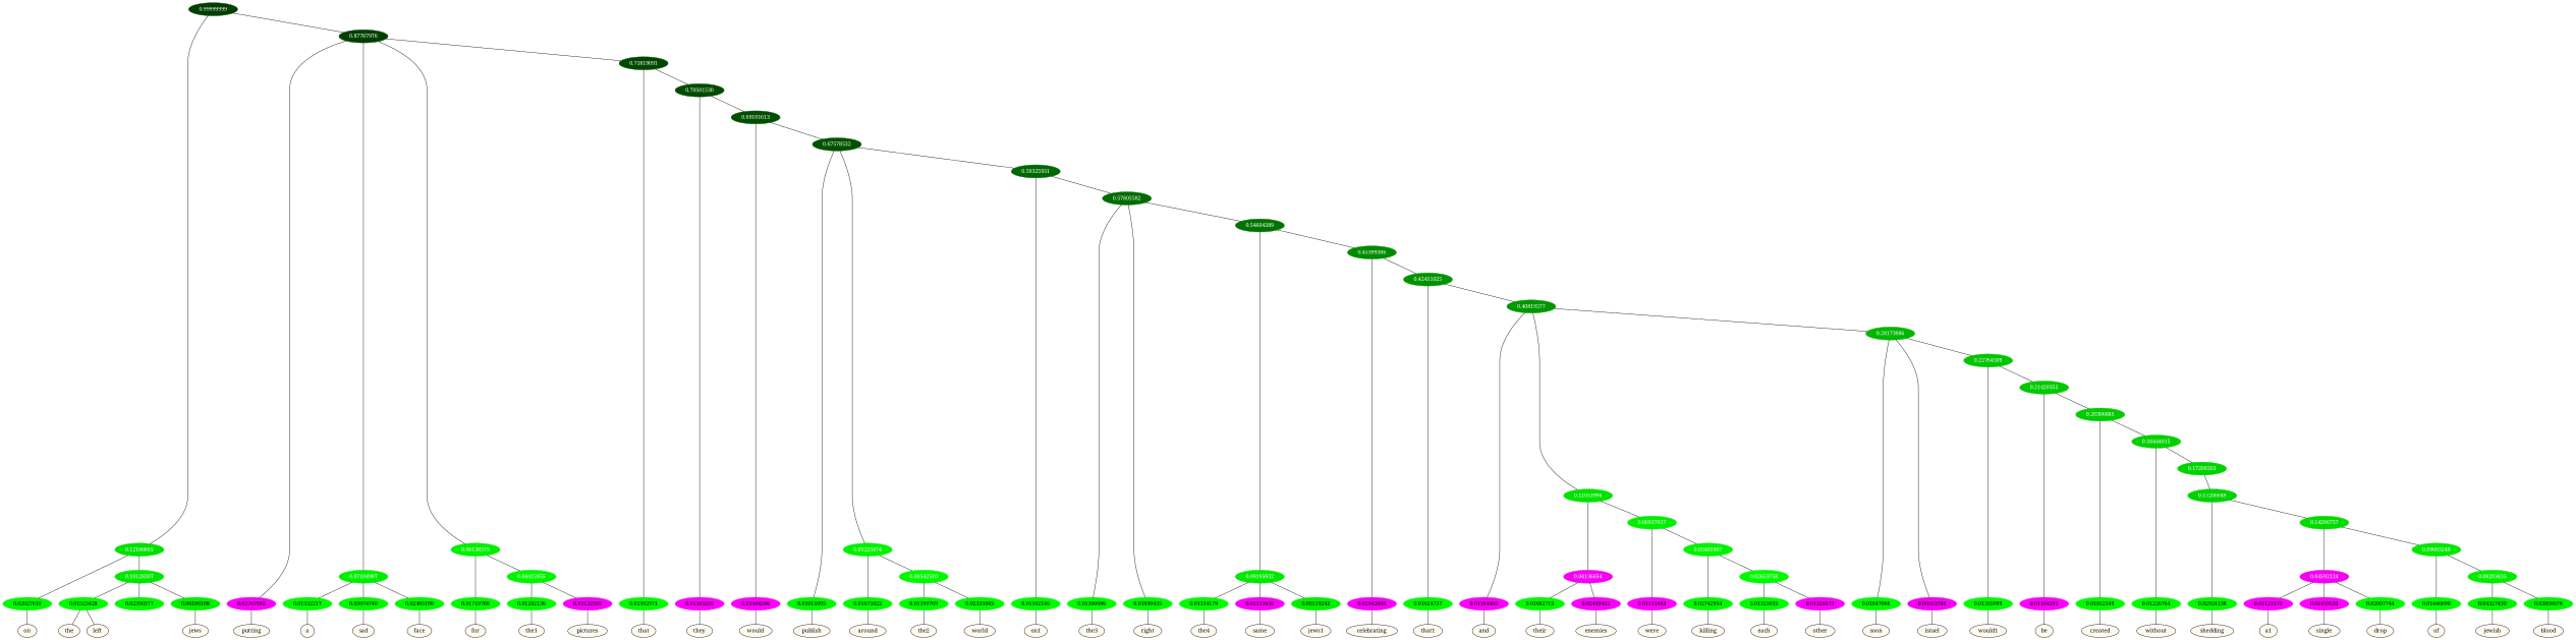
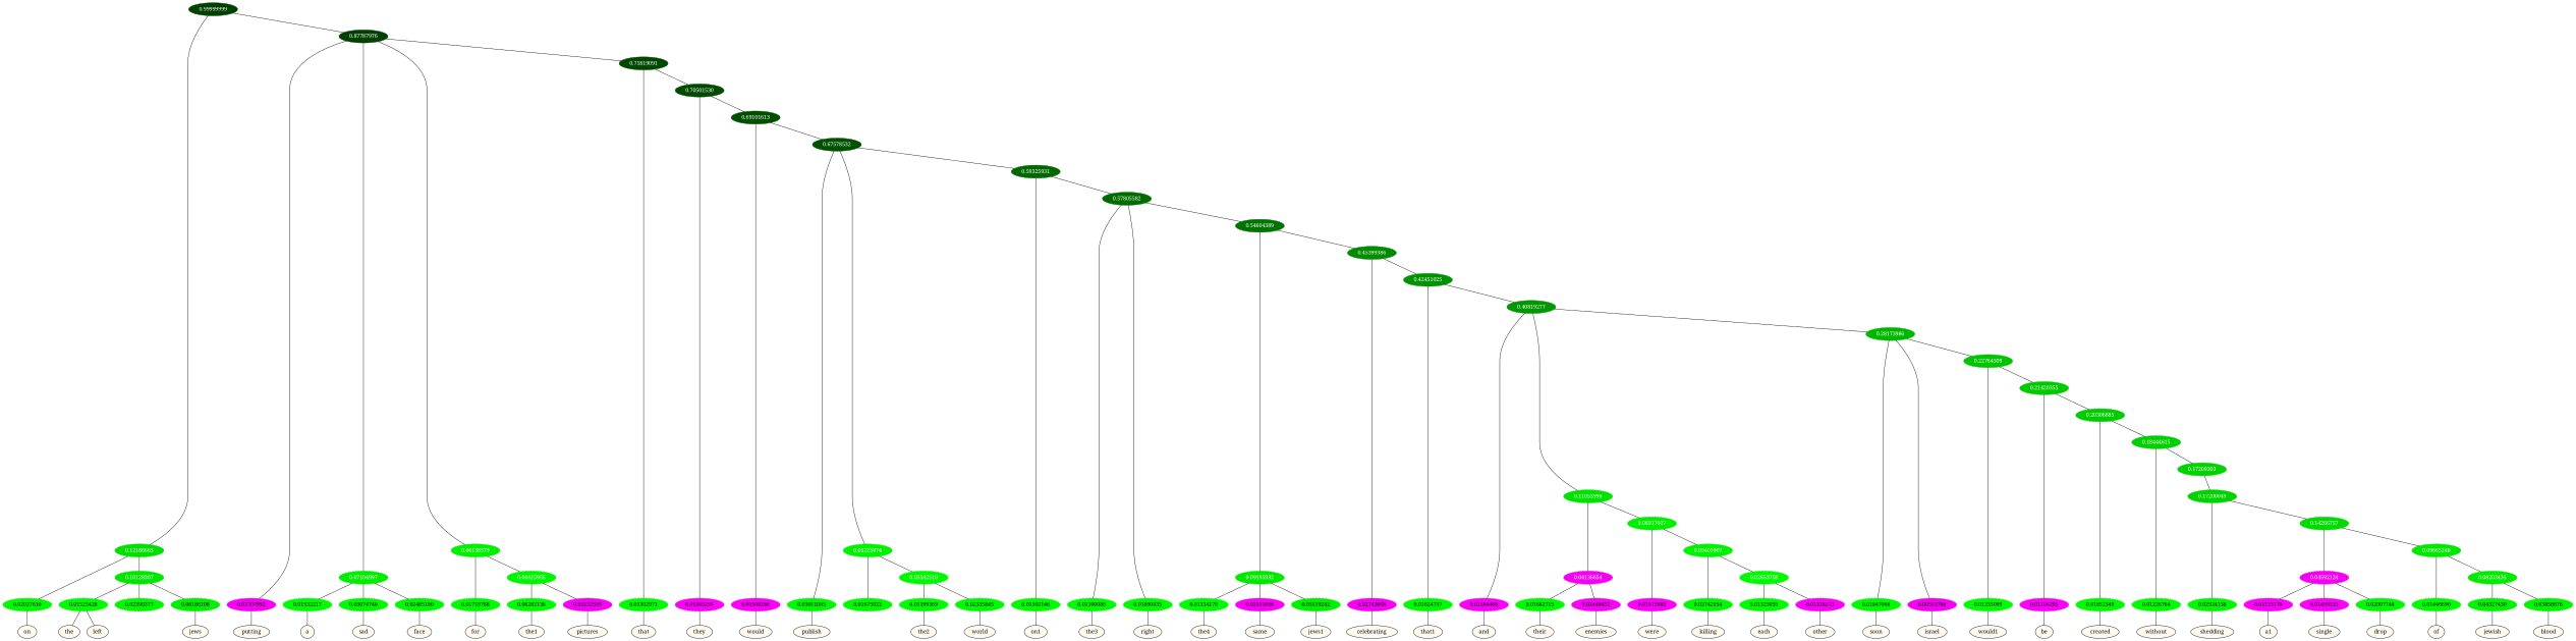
  graph {
    fontname="Noto Serif"
    node [color=black fontname="Noto Serif" format=png nodesep=0.001 ordering=out overlap_scaling=0.01 ranksep=0.001 style=filled]
    edge [fontname="Noto Serif"]
    n1 [fillcolor=floralwhite height=0.15 label=on style="filled,solid" width=0.15]
    n2 [fillcolor=floralwhite height=0.15 label=the style="filled,solid" width=0.15]
    n3 [fillcolor=floralwhite height=0.15 label=left style="filled,solid" width=0.15]
    n4 [fillcolor=floralwhite height=0.15 label=jews style="filled,solid" width=0.15]
    n5 [fillcolor=floralwhite height=0.15 label=putting style="filled,solid" width=0.15]
    n6 [fillcolor=floralwhite height=0.15 label=a style="filled,solid" width=0.15]
    n7 [fillcolor=floralwhite height=0.15 label=sad style="filled,solid" width=0.15]
    n8 [fillcolor=floralwhite height=0.15 label=face style="filled,solid" width=0.15]
    n9 [fillcolor=floralwhite height=0.15 label=for style="filled,solid" width=0.15]
    n10 [fillcolor=floralwhite height=0.15 label=the1 style="filled,solid" width=0.15]
    n11 [fillcolor=floralwhite height=0.15 label=pictures style="filled,solid" width=0.15]
    n12 [fillcolor=floralwhite height=0.15 label=that style="filled,solid" width=0.15]
    n13 [fillcolor=floralwhite height=0.15 label=they style="filled,solid" width=0.15]
    n14 [fillcolor=floralwhite height=0.15 label=would style="filled,solid" width=0.15]
    n15 [fillcolor=floralwhite height=0.15 label=publish style="filled,solid" width=0.15]
-   n16 [fillcolor=floralwhite height=0.15 label=around style="filled,solid" width=0.15]
    n17 [fillcolor=floralwhite height=0.15 label=the2 style="filled,solid" width=0.15]
    n18 [fillcolor=floralwhite height=0.15 label=world style="filled,solid" width=0.15]
    n19 [fillcolor=floralwhite height=0.15 label=on1 style="filled,solid" width=0.15]
    n20 [fillcolor=floralwhite height=0.15 label=the3 style="filled,solid" width=0.15]
    n21 [fillcolor=floralwhite height=0.15 label=right style="filled,solid" width=0.15]
    n22 [fillcolor=floralwhite height=0.15 label=the4 style="filled,solid" width=0.15]
    n23 [fillcolor=floralwhite height=0.15 label=same style="filled,solid" width=0.15]
    n24 [fillcolor=floralwhite height=0.15 label=jews1 style="filled,solid" width=0.15]
    n25 [fillcolor=floralwhite height=0.15 label=celebrating style="filled,solid" width=0.15]
    n26 [fillcolor=floralwhite height=0.15 label=that1 style="filled,solid" width=0.15]
    n27 [fillcolor=floralwhite height=0.15 label=their style="filled,solid" width=0.15]
    n28 [fillcolor=floralwhite height=0.15 label=enemies style="filled,solid" width=0.15]
    n29 [fillcolor=floralwhite height=0.15 label=were style="filled,solid" width=0.15]
    n30 [fillcolor=floralwhite height=0.15 label=killing style="filled,solid" width=0.15]
    n31 [fillcolor=floralwhite height=0.15 label=each style="filled,solid" width=0.15]
    n32 [fillcolor=floralwhite height=0.15 label=other style="filled,solid" width=0.15]
    n33 [fillcolor=floralwhite height=0.15 label=and style="filled,solid" width=0.15]
    n34 [fillcolor=floralwhite height=0.15 label=soon style="filled,solid" width=0.15]
    n35 [fillcolor=floralwhite height=0.15 label=israel style="filled,solid" width=0.15]
    n36 [fillcolor=floralwhite height=0.15 label=would1 style="filled,solid" width=0.15]
    n37 [fillcolor=floralwhite height=0.15 label=be style="filled,solid" width=0.15]
    n38 [fillcolor=floralwhite height=0.15 label=created style="filled,solid" width=0.15]
    n39 [fillcolor=floralwhite height=0.15 label=without style="filled,solid" width=0.15]
    n40 [fillcolor=floralwhite height=0.15 label=shedding style="filled,solid" width=0.15]
    n41 [fillcolor=floralwhite height=0.15 label=a1 style="filled,solid" width=0.15]
    n42 [fillcolor=floralwhite height=0.15 label=single style="filled,solid" width=0.15]
    n43 [fillcolor=floralwhite height=0.15 label=drop style="filled,solid" width=0.15]
    n44 [fillcolor=floralwhite height=0.15 label=of style="filled,solid" width=0.15]
    n45 [fillcolor=floralwhite height=0.15 label=jewish style="filled,solid" width=0.15]
    n46 [fillcolor=floralwhite height=0.15 label=blood style="filled,solid" width=0.15]
    n47 [color="0.334 1.000 0.980" fontcolor=black height=0.15 label=0.02027610 width=0.15]
    n48 [color="0.334 1.000 0.985" fontcolor=black height=0.15 label=0.01525428 width=0.15]
    n49 [color="0.334 1.000 0.976" fontcolor=black height=0.15 label=0.02390377 width=0.15]
    n50 [color="0.334 1.000 0.938" fontcolor=black height=0.15 label=0.06186108 width=0.15]
    n51 [color="0.835 1.000 0.973" fontcolor=black height=0.15 label=0.02707992 width=0.15]
    n52 [color="0.334 1.000 0.985" fontcolor=black height=0.15 label=0.01532217 width=0.15]
    n53 [color="0.334 1.000 0.969" fontcolor=black height=0.15 label=0.03074740 width=0.15]
    n54 [color="0.334 1.000 0.975" fontcolor=black height=0.15 label=0.02485190 width=0.15]
    n55 [color="0.334 1.000 0.983" fontcolor=black height=0.15 label=0.01719788 width=0.15]
-   n56 [color="0.334 1.000 0.987" fontcolor=black height=0.15 label=0.01282136 width=0.15]
+   n56 [color="0.334 1.000 0.987" fontcolor=black height=0.15 label=0.08282136 width=0.15]
    n57 [color="0.835 1.000 0.969" fontcolor=black height=0.15 label=0.03132595 width=0.15]
    n58 [color="0.334 1.000 0.987" fontcolor=black height=0.15 label=0.01302971 width=0.15]
    n59 [color="0.835 1.000 0.986" fontcolor=black height=0.15 label=0.01385295 width=0.15]
    n60 [color="0.835 1.000 0.985" fontcolor=black height=0.15 label=0.01508246 width=0.15]
    n61 [color="0.334 1.000 0.970" fontcolor=black height=0.15 label=0.03011095 width=0.15]
    n62 [color="0.334 1.000 0.983" fontcolor=black height=0.15 label=0.01675022 width=0.15]
-   n63 [color="0.334 1.000 0.988" fontcolor=black height=0.15 label=0.01199769 width=0.15]
+   n63 [color="0.334 1.000 0.988" fontcolor=black height=0.15 label=0.01199369 width=0.15]
    n64 [color="0.334 1.000 0.977" fontcolor=black height=0.15 label=0.02335845 width=0.15]
    n65 [color="0.334 1.000 0.985" fontcolor=black height=0.15 label=0.01502146 width=0.15]
    n66 [color="0.334 1.000 0.987" fontcolor=black height=0.15 label=0.01300086 width=0.15]
    n67 [color="0.334 1.000 0.981" fontcolor=black height=0.15 label=0.01890435 width=0.15]
    n68 [color="0.334 1.000 0.987" fontcolor=black height=0.15 label=0.01334179 width=0.15]
    n69 [color="0.835 1.000 0.977" fontcolor=black height=0.15 label=0.02331656 width=0.15]
    n70 [color="0.334 1.000 0.945" fontcolor=black height=0.15 label=0.05519242 width=0.15]
-   n71 [color="0.835 1.000 0.971" fontcolor=black height=0.15 label=0.02942608 width=0.15]
+   n71 [color="0.835 1.000 0.971" fontcolor=black height=0.15 label=0.02742608 width=0.15]
    n72 [color="0.334 1.000 0.984" fontcolor=black height=0.15 label=0.01624737 width=0.15]
    n73 [color="0.334 1.000 0.983" fontcolor=black height=0.15 label=0.01682715 width=0.15]
    n74 [color="0.835 1.000 0.976" fontcolor=black height=0.15 label=0.02449432 width=0.15]
    n75 [color="0.835 1.000 0.985" fontcolor=black height=0.15 label=0.01511683 width=0.15]
    n76 [color="0.334 1.000 0.973" fontcolor=black height=0.15 label=0.02742954 width=0.15]
    n77 [color="0.334 1.000 0.987" fontcolor=black height=0.15 label=5.01325055 width=0.15]
    n78 [color="0.835 1.000 0.987" fontcolor=black height=0.15 label=0.01328573 width=0.15]
    n79 [color="0.835 1.000 0.984" fontcolor=black height=0.15 label=0.01584466 width=0.15]
    n80 [color="0.334 1.000 0.982" fontcolor=black height=0.15 label=0.01847066 width=0.15]
    n81 [color="0.835 1.000 0.964" fontcolor=black height=0.15 label=0.00553786 width=0.15]
    n82 [color="0.334 1.000 0.987" fontcolor=black height=0.15 label=0.01335099 width=0.15]
    n83 [color="0.835 1.000 0.989" fontcolor=black height=0.15 label=0.01104295 width=0.15]
    n84 [color="0.334 1.000 0.981" fontcolor=black height=0.15 label=0.01852549 width=0.15]
    n85 [color="0.334 1.000 0.988" fontcolor=black height=0.15 label=0.01226764 width=0.15]
    n86 [color="0.334 1.000 0.971" fontcolor=black height=0.15 label=0.02924138 width=0.15]
    n87 [color="0.835 1.000 0.989" fontcolor=black height=0.15 label=0.01123170 width=0.15]
    n88 [color="0.835 1.000 0.985" fontcolor=black height=0.15 label=0.01459533 width=0.15]
    n89 [color="0.334 1.000 0.980" fontcolor=black height=0.15 label=0.02007744 width=0.15]
    n90 [color="0.334 1.000 0.986" fontcolor=black height=0.15 label=0.01446690 width=0.15]
    n91 [color="0.334 1.000 0.957" fontcolor=black height=0.15 label=0.04327430 width=0.15]
    n92 [color="0.334 1.000 0.961" fontcolor=black height=0.15 label=0.03858676 width=0.15]
    n93 [color="0.334 1.000 0.250" fontcolor=grey99 height=0.15 label=0.99999999 width=0.15]
    n94 [color="0.334 1.000 0.878" fontcolor=grey99 height=0.15 label=0.12186665 width=0.15]
    n95 [color="0.334 1.000 0.250" fontcolor=grey99 height=0.15 label=0.87787976 width=0.15]
    n96 [color="0.334 1.000 0.899" fontcolor=grey99 height=0.15 label=0.10128307 width=0.15]
    n97 [color="0.334 1.000 0.929" fontcolor=grey99 height=0.15 label=0.07104997 width=0.15]
    n98 [color="0.334 1.000 0.939" fontcolor=grey99 height=0.15 label=0.06138579 width=0.15]
    n99 [color="0.334 1.000 0.282" fontcolor=grey99 height=0.15 label=0.71819091 width=0.15]
    n100 [color="0.334 1.000 0.956" fontcolor=grey99 height=0.15 label=0.04415955 width=0.15]
    n101 [color="0.334 1.000 0.295" fontcolor=grey99 height=0.15 label=0.70501530 width=0.15]
    n102 [color="0.334 1.000 0.309" fontcolor=grey99 height=0.15 label=0.69101613 width=0.15]
    n103 [color="0.334 1.000 0.324" fontcolor=grey99 height=0.15 label=0.67578532 width=0.15]
    n104 [color="0.334 1.000 0.948" fontcolor=grey99 height=0.15 label=0.05225874 width=0.15]
    n105 [color="0.334 1.000 0.407" fontcolor=grey99 height=0.15 label=0.59325931 width=0.15]
    n106 [color="0.334 1.000 0.965" fontcolor=grey99 height=0.15 label=0.03542510 width=0.15]
    n107 [color="0.334 1.000 0.422" fontcolor=grey99 height=0.15 label=0.57805582 width=0.15]
    n108 [color="0.334 1.000 0.454" fontcolor=grey99 height=0.15 label=0.54604389 width=0.15]
    n109 [color="0.334 1.000 0.908" fontcolor=grey99 height=0.15 label=0.09195932 width=0.15]
    n110 [color="0.334 1.000 0.546" fontcolor=grey99 height=0.15 label=0.45399386 width=0.15]
    n111 [color="0.334 1.000 0.575" fontcolor=grey99 height=0.15 label=0.42451025 width=0.15]
    n112 [color="0.334 1.000 0.592" fontcolor=grey99 height=0.15 label=0.40819277 width=0.15]
    n113 [color="0.334 1.000 0.889" fontcolor=grey99 height=0.15 label=0.11053996 width=0.15]
    n114 [color="0.334 1.000 0.718" fontcolor=grey99 height=0.15 label=0.28173986 width=0.15]
    n115 [color="0.835 1.000 0.959" fontcolor=grey99 height=0.15 label=0.04136654 width=0.15]
    n116 [color="0.334 1.000 0.931" fontcolor=grey99 height=0.15 label=0.06917017 width=0.15]
    n117 [color="0.334 1.000 0.772" fontcolor=grey99 height=0.15 label=0.22764509 width=0.15]
    n118 [color="0.334 1.000 0.946" fontcolor=grey99 height=0.15 label=0.05401907 width=0.15]
    n119 [color="0.334 1.000 0.786" fontcolor=grey99 height=0.15 label=0.21420355 width=0.15]
    n120 [color="0.334 1.000 0.973" fontcolor=grey99 height=0.15 label=0.02653758 width=0.15]
    n121 [color="0.334 1.000 0.797" fontcolor=grey99 height=0.15 label=0.20306885 width=0.15]
    n122 [color="0.334 1.000 0.816" fontcolor=grey99 height=0.15 label=0.18444615 width=0.15]
    n123 [color="0.334 1.000 0.828" fontcolor=grey99 height=0.15 label=0.17209203 width=0.15]
    n124 [color="0.334 1.000 0.828" fontcolor=grey99 height=0.15 label=0.17200049 width=0.15]
    n125 [color="0.334 1.000 0.857" fontcolor=grey99 height=0.15 label=0.14266757 width=0.15]
    n126 [color="0.835 1.000 0.954" fontcolor=grey99 height=0.15 label=0.04592124 width=0.15]
    n127 [color="0.334 1.000 0.903" fontcolor=grey99 height=0.15 label=0.09665248 width=0.15]
    n128 [color="0.334 1.000 0.918" fontcolor=grey99 height=0.15 label=0.08203435 width=0.15]
    subgraph sub_1 {
      rank=same
      n1
      n2
      n3
      n4
      n5
      n6
      n7
      n8
      n9
      n10
      n11
      n12
      n13
      n14
      n15
-     n16
      n17
      n18
      n19
      n20
      n21
      n22
      n23
      n24
      n25
      n26
      n27
      n28
      n29
      n30
      n31
      n32
      n33
      n34
      n35
      n36
      n37
      n38
      n39
      n40
      n41
      n42
      n43
      n44
      n45
      n46
    }
    subgraph sub_2 {
      rank=same
      n47
      n48
      n49
      n50
      n51
      n52
      n53
      n54
      n55
      n56
      n57
      n58
      n59
      n60
      n61
      n62
      n63
      n64
      n65
      n66
      n67
      n68
      n69
      n70
      n71
      n72
      n73
      n74
      n75
      n76
      n77
      n78
      n79
      n80
      n81
      n82
      n83
      n84
      n85
      n86
      n87
      n88
      n89
      n90
      n91
      n92
    }
    n47 -- n1
    n48 -- n2
    n48 -- n3
    n50 -- n4
    n51 -- n5
    n52 -- n6
    n53 -- n7
    n54 -- n8
    n55 -- n9
    n56 -- n10
    n57 -- n11
    n58 -- n12
    n59 -- n13
    n60 -- n14
    n61 -- n15
-   n62 -- n16
    n63 -- n17
    n64 -- n18
    n65 -- n19
    n66 -- n20
    n67 -- n21
    n68 -- n22
    n69 -- n23
    n70 -- n24
    n71 -- n25
    n72 -- n26
    n73 -- n27
    n74 -- n28
    n75 -- n29
    n76 -- n30
    n77 -- n31
    n78 -- n32
    n79 -- n33
    n80 -- n34
    n81 -- n35
    n82 -- n36
    n83 -- n37
    n84 -- n38
    n85 -- n39
    n86 -- n40
    n87 -- n41
    n88 -- n42
    n89 -- n43
    n90 -- n44
    n91 -- n45
    n92 -- n46
    n93 -- n94
    n93 -- n95
    n94 -- n47
    n94 -- n96
    n95 -- n51
    n95 -- n97
    n95 -- n98
    n95 -- n99
    n96 -- n48
    n96 -- n49
    n96 -- n50
    n97 -- n52
    n97 -- n53
    n97 -- n54
    n98 -- n55
    n98 -- n100
    n99 -- n58
    n99 -- n101
    n100 -- n56
    n100 -- n57
    n101 -- n59
    n101 -- n102
    n102 -- n60
    n102 -- n103
    n103 -- n61
    n103 -- n104
    n103 -- n105
    n104 -- n62
    n104 -- n106
    n105 -- n65
    n105 -- n107
    n106 -- n63
    n106 -- n64
    n107 -- n66
    n107 -- n67
    n107 -- n108
    n108 -- n109
    n108 -- n110
    n109 -- n68
    n109 -- n69
    n109 -- n70
    n110 -- n71
    n110 -- n111
    n111 -- n72
    n111 -- n112
    n112 -- n79
    n112 -- n113
    n112 -- n114
    n113 -- n115
    n113 -- n116
    n114 -- n80
    n114 -- n81
    n114 -- n117
    n115 -- n73
    n115 -- n74
    n116 -- n75
    n116 -- n118
    n117 -- n82
    n117 -- n119
    n118 -- n76
    n118 -- n120
    n119 -- n83
    n119 -- n121
    n120 -- n77
    n120 -- n78
    n121 -- n84
    n121 -- n122
    n122 -- n85
    n122 -- n123
    n123 -- n124
    n124 -- n86
    n124 -- n125
    n125 -- n126
    n125 -- n127
    n126 -- n87
    n126 -- n88
    n126 -- n89
    n127 -- n90
    n127 -- n128
    n128 -- n91
    n128 -- n92
  }
